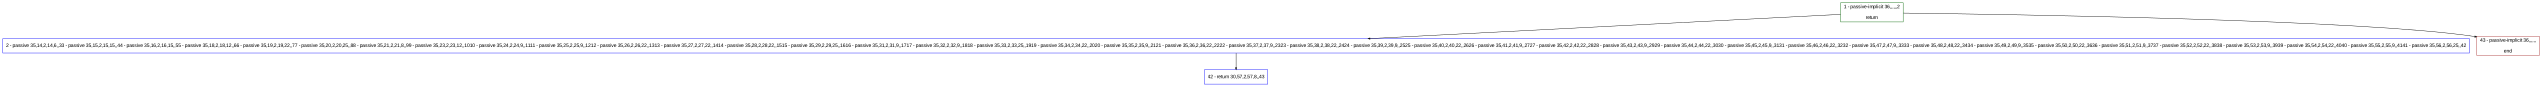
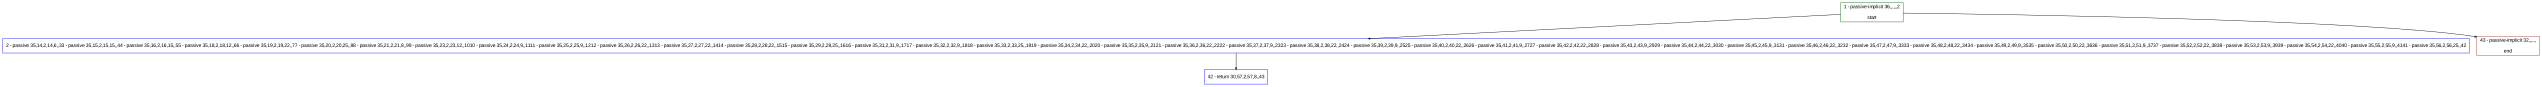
  digraph {
    bgcolor=white
    compound=true
    fillcolor="#FFFFCC"
    fontname=Arial
    fontsize=12
    pack=true
    packmode=clust
    style="rounded,filled"
    node [color="#0000ff" compound=true fillcolor="#ffffff" fixedsize=false fontname=Arial fontsize=12 node_initialized=no shape=box style=filled]
    edge [arrowhead=normal arrowsize=0.5 arrowtail=none color="#000000" compound=true dir=forward fontcolor=black fontname=Arial fontsize=12]
    n1 [label="2 - passive 35,14,2,14,6,,33 - passive 35,15,2,15,15,,44 - passive 35,16,2,16,15,,55 - passive 35,18,2,18,12,,66 - passive 35,19,2,19,22,,77 - passive 35,20,2,20,25,,88 - passive 35,21,2,21,8,,99 - passive 35,23,2,23,12,,1010 - passive 35,24,2,24,9,,1111 - passive 35,25,2,25,9,,1212 - passive 35,26,2,26,22,,1313 - passive 35,27,2,27,22,,1414 - passive 35,28,2,28,22,,1515 - passive 35,29,2,29,25,,1616 - passive 35,31,2,31,9,,1717 - passive 35,32,2,32,9,,1818 - passive 35,33,2,33,25,,1919 - passive 35,34,2,34,22,,2020 - passive 35,35,2,35,9,,2121 - passive 35,36,2,36,22,,2222 - passive 35,37,2,37,9,,2323 - passive 35,38,2,38,22,,2424 - passive 35,39,2,39,9,,2525 - passive 35,40,2,40,22,,2626 - passive 35,41,2,41,9,,2727 - passive 35,42,2,42,22,,2828 - passive 35,43,2,43,9,,2929 - passive 35,44,2,44,22,,3030 - passive 35,45,2,45,9,,3131 - passive 35,46,2,46,22,,3232 - passive 35,47,2,47,9,,3333 - passive 35,48,2,48,22,,3434 - passive 35,49,2,49,9,,3535 - passive 35,50,2,50,22,,3636 - passive 35,51,2,51,9,,3737 - passive 35,52,2,52,22,,3838 - passive 35,53,2,53,9,,3939 - passive 35,54,2,54,22,,4040 - passive 35,55,2,55,9,,4141 - passive 35,56,2,56,25,,42"]
    n2 [label="42 - return 30,57,2,57,8,,43"]
-   n3 [color="#006400" label="1 - passive-implicit 36,,,,,,2\n\nreturn"]
-   n4 [color="#a52a2a" label="43 - passive-implicit 36,,,,,,\n\nend"]
+   n3 [color="#006400" label="1 - passive-implicit 36,,,,,,2\n\nstart"]
+   n4 [color="#a52a2a" label="43 - passive-implicit 32,,,,,,\n\nend"]
    n1 -> n2
    n3 -> n1
    n3 -> n4
  }
